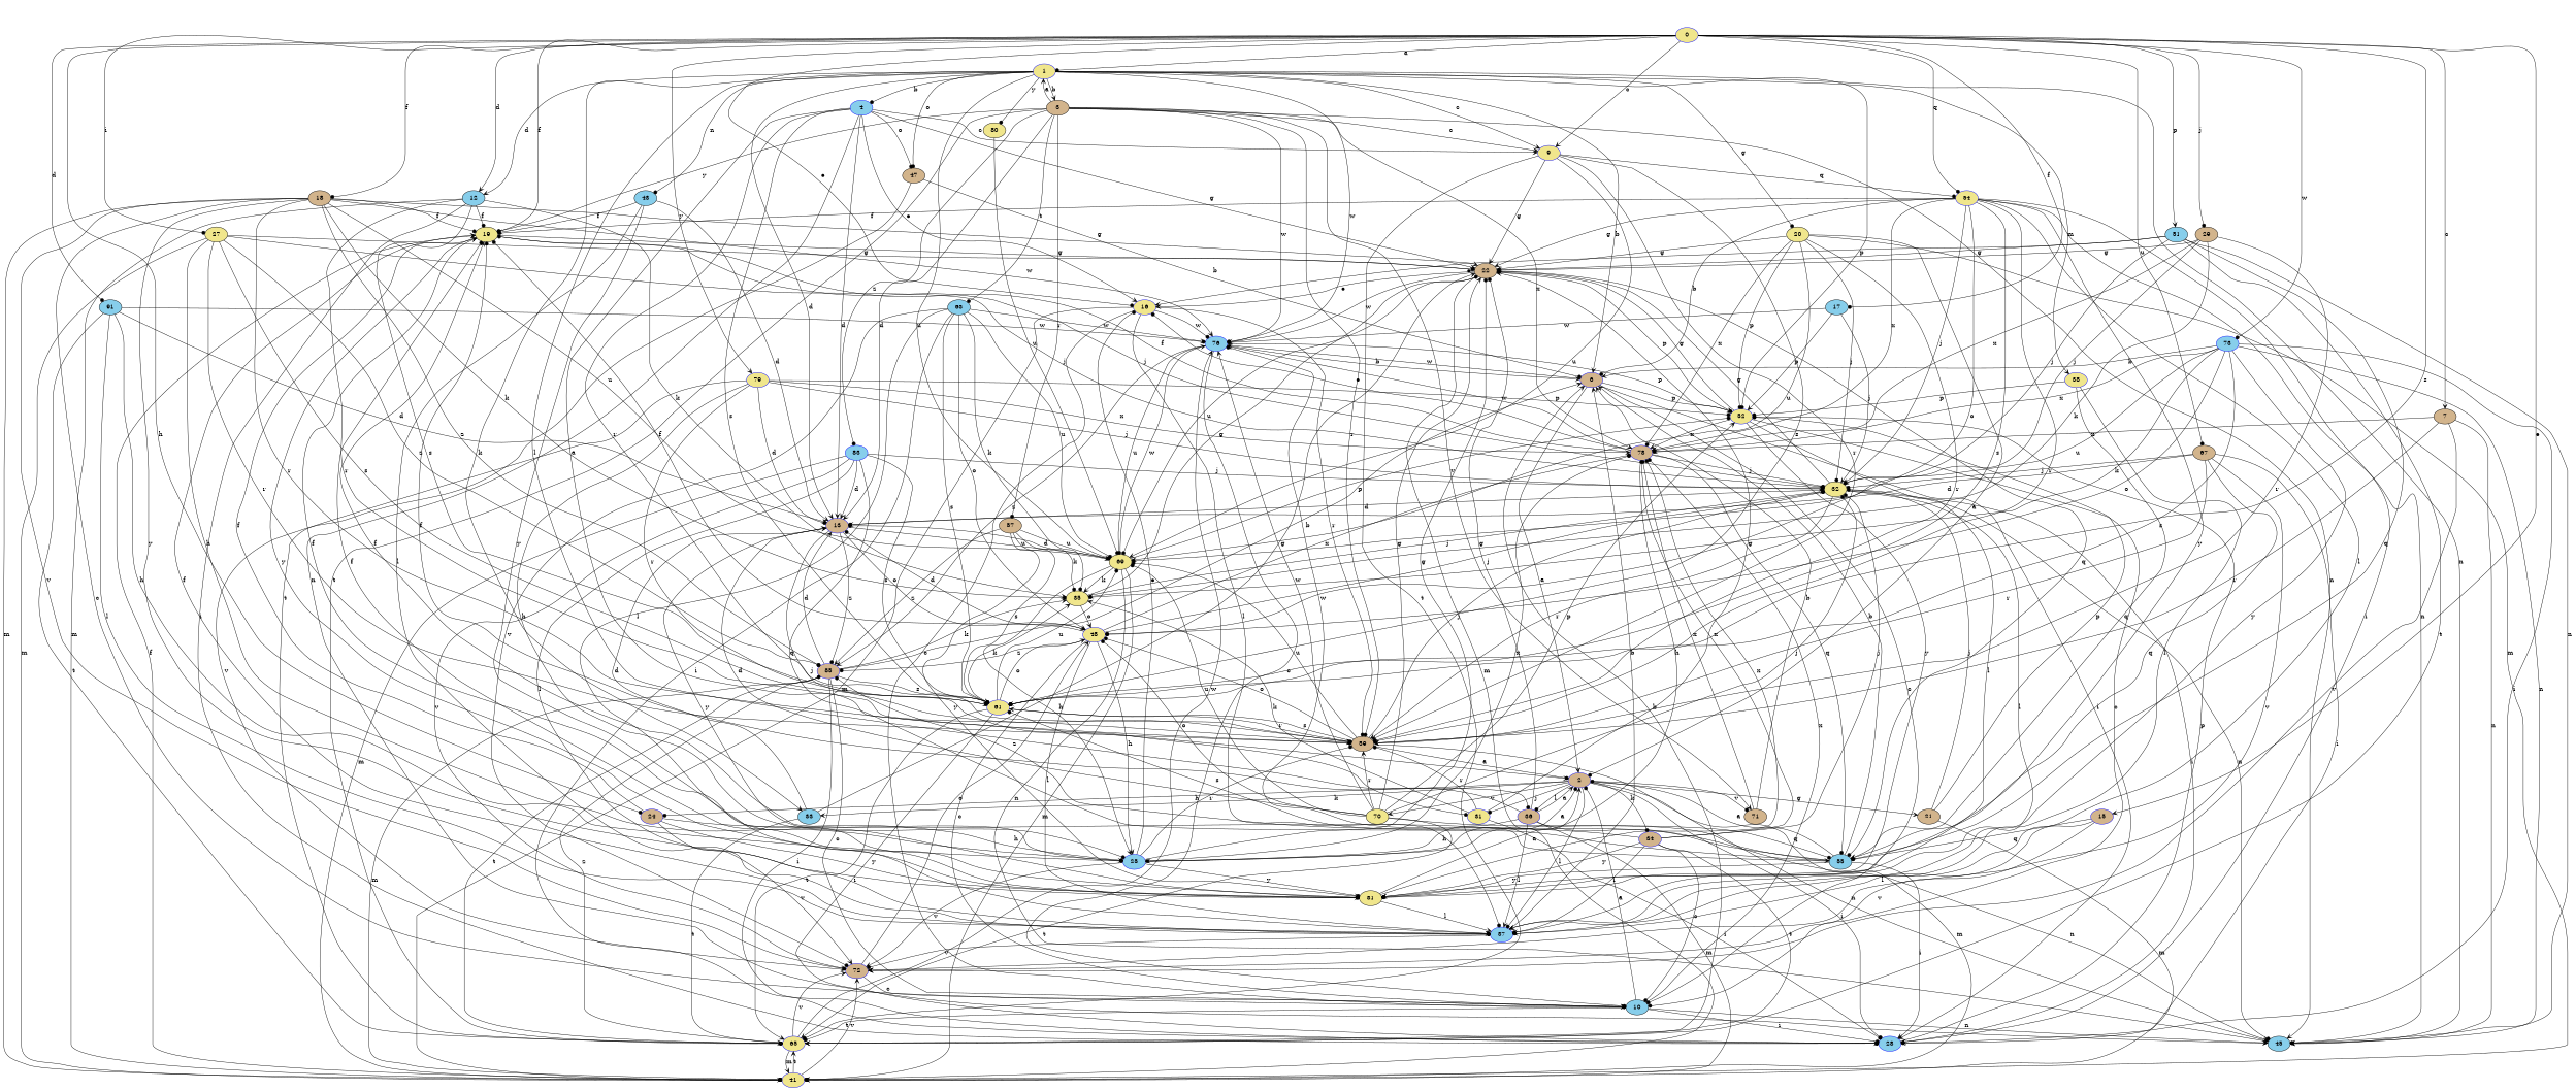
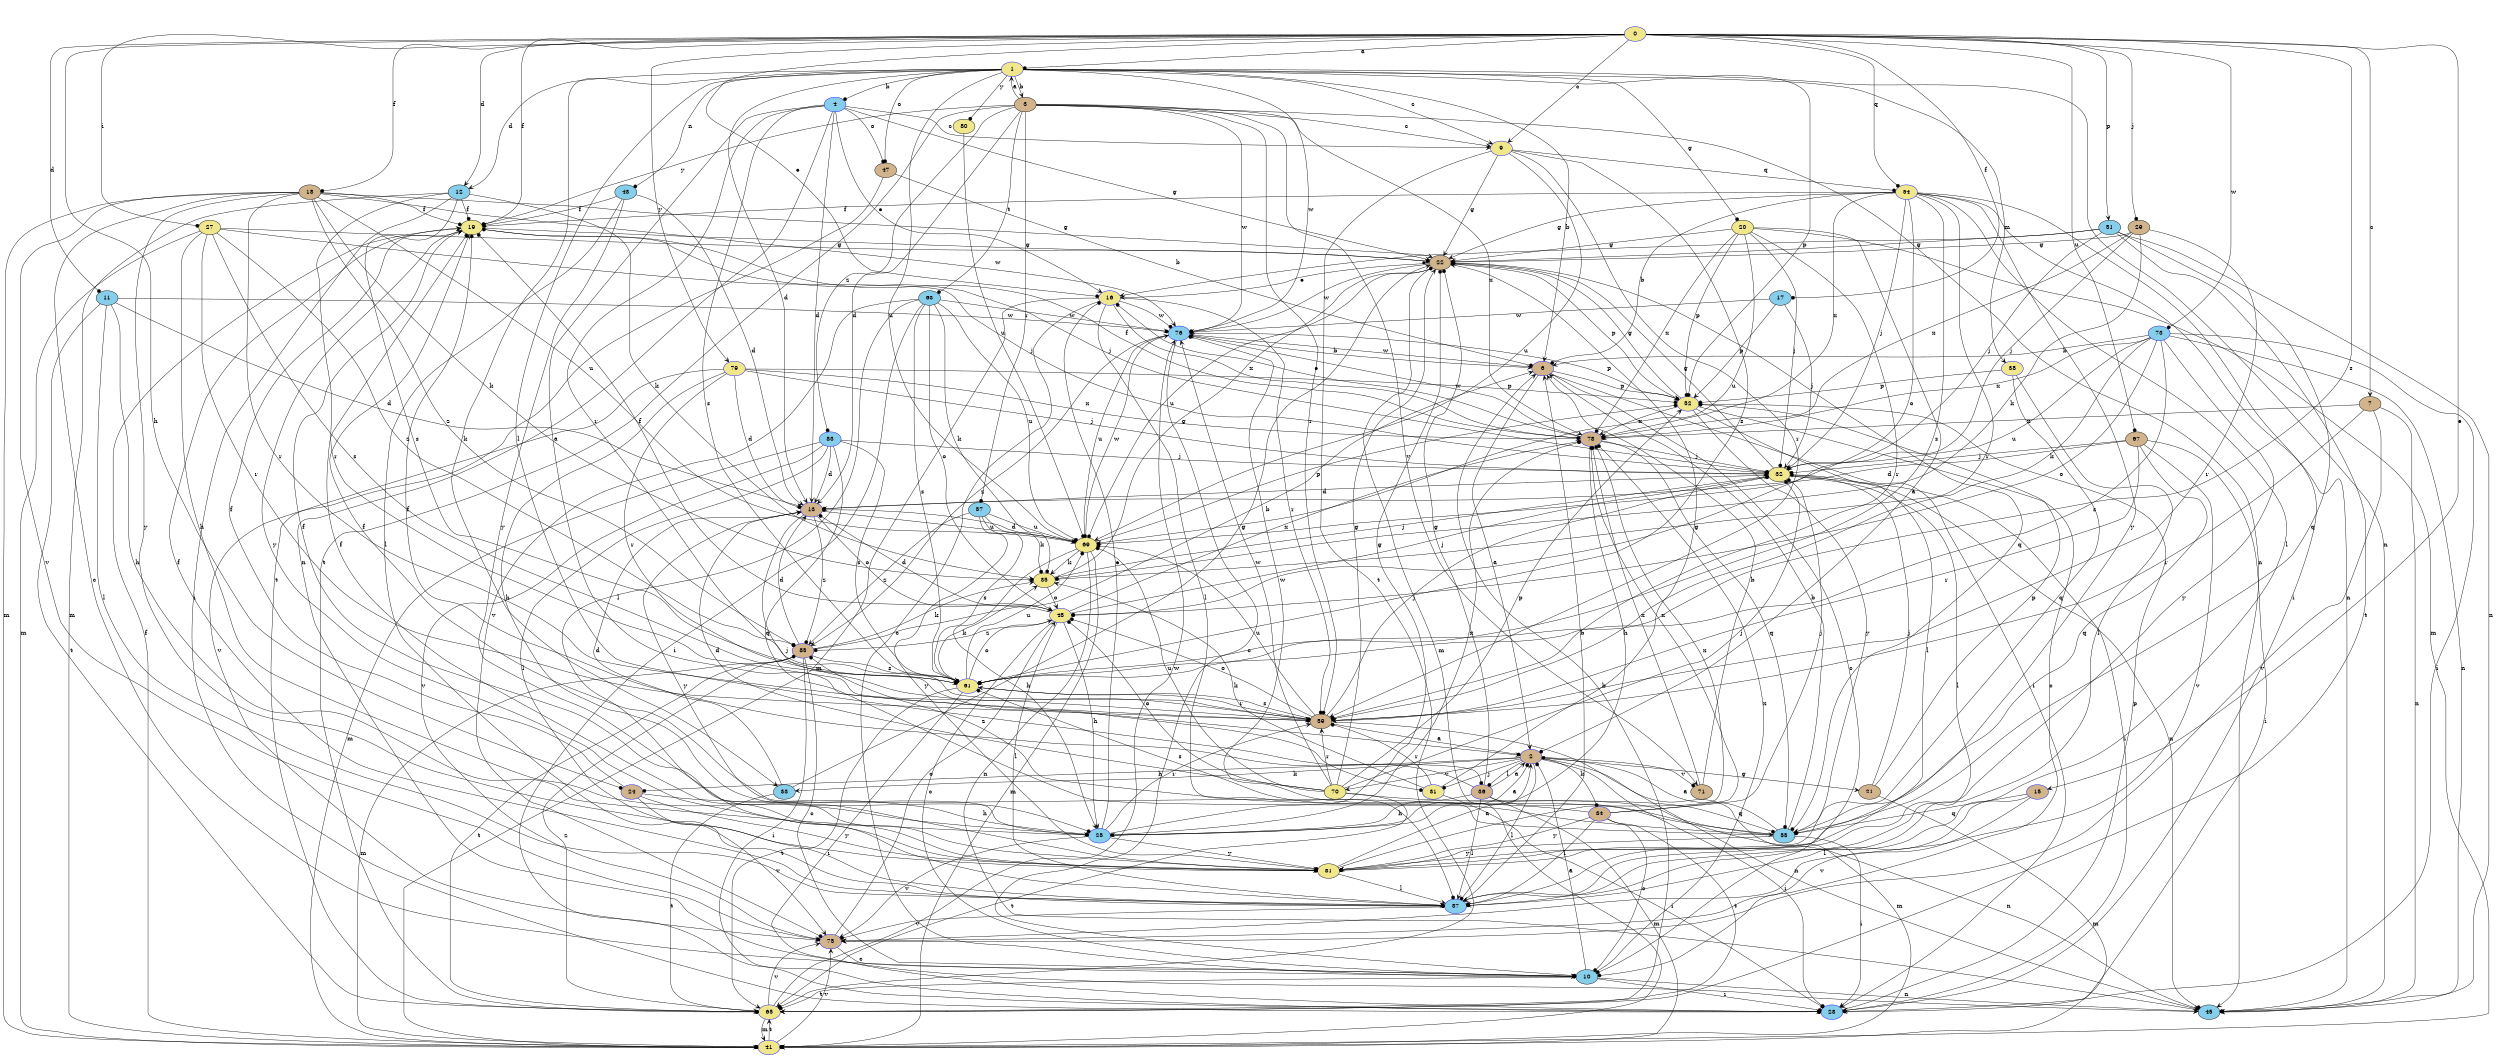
  strict digraph {
    node [color=blue fillcolor=khaki style=filled]
    edge [arrowhead=dot]
    0
    1
    7 [color=black fillcolor=tan]
    9
-   11 [color=black fillcolor=skyblue label=91]
+   11 [color=black fillcolor=skyblue]
    12 [color=black fillcolor=skyblue]
    15 [fillcolor=tan]
    16
    17 [color=black fillcolor=skyblue]
    18 [color=black fillcolor=tan]
    19 [color=black]
    24 [fillcolor=tan]
    27 [color=black]
    29 [color=black fillcolor=tan]
    51 [color=black fillcolor=skyblue]
    54
    61
    67 [color=black fillcolor=tan]
    73 [fillcolor=skyblue]
    79
    3 [color=black fillcolor=tan]
    4 [fillcolor=skyblue]
    6 [fillcolor=tan]
    13 [fillcolor=tan]
    20 [color=black]
    33 [color=black fillcolor=skyblue]
    36 [fillcolor=tan]
    38
    43 [color=black fillcolor=skyblue]
    45 [color=black fillcolor=skyblue]
    47 [color=black fillcolor=tan]
    52
    69 [color=black]
    76 [fillcolor=skyblue]
    80 [color=black]
    59 [color=black fillcolor=tan]
    78 [fillcolor=tan]
-   72 [fillcolor=tan]
+   72 [fillcolor=tan label=75]
    65
    22 [color=black fillcolor=tan]
    37 [fillcolor=skyblue]
    25 [fillcolor=skyblue]
    28 [fillcolor=skyblue]
    41
    35 [color=black]
    55 [color=black fillcolor=skyblue]
    10 [color=black fillcolor=skyblue]
    32 [color=black]
    81 [color=black]
    85 [fillcolor=tan]
    48
    71 [color=black fillcolor=tan]
-   57 [color=black fillcolor=tan]
+   57 [color=black fillcolor=skyblue]
    63 [color=black fillcolor=skyblue]
    83 [fillcolor=skyblue]
    2 [fillcolor=tan]
    31
    21 [color=black fillcolor=tan]
    34 [fillcolor=tan]
    70 [color=black]
    0 -> 1 [label=a]
    0 -> 7 [arrowhead=vee label=c]
    0 -> 9 [arrowhead=vee label=c]
    0 -> 11 [label=d]
    0 -> 12 [arrowhead=vee label=d]
    0 -> 15 [arrowhead=vee label=e]
    0 -> 16 [label=e]
    0 -> 17 [label=f]
    0 -> 18 [label=f]
    0 -> 19 [label=f]
    0 -> 24 [label=h]
    0 -> 27 [label=i]
    0 -> 29 [label=j]
    0 -> 51 [arrowhead=vee label=p]
    0 -> 54 [label=q]
    0 -> 61 [label=s]
    0 -> 67 [label=u]
    0 -> 73 [label=w]
    0 -> 79 [arrowhead=vee label=y]
    1 -> 9 [arrowhead=vee label=c]
    1 -> 12 [arrowhead=vee label=d]
    1 -> 3 [arrowhead=vee label=b]
    1 -> 4 [label=b]
    1 -> 6 [arrowhead=vee label=b]
    1 -> 13 [arrowhead=vee label=d]
    1 -> 20 [label=g]
    1 -> 33 [arrowhead=vee label=k]
    1 -> 36 [label=l]
    1 -> 38 [arrowhead=vee label=m]
    1 -> 43 [label=n]
    1 -> 45 [arrowhead=vee label=n]
    1 -> 47 [label=o]
    1 -> 52 [label=p]
    1 -> 69 [label=u]
    1 -> 76 [label=w]
    1 -> 80 [label=y]
    7 -> 45 [arrowhead=vee label=n]
    7 -> 59 [arrowhead=vee label=r]
    7 -> 78 [label=x]
    7 -> 72 [arrowhead=vee label=v]
    9 -> 54 [label=q]
    9 -> 61 [label=s]
    9 -> 69 [arrowhead=vee label=u]
    9 -> 59 [arrowhead=vee label=r]
    9 -> 65 [label=t]
    9 -> 22 [arrowhead=vee label=g]
    11 -> 13 [arrowhead=vee label=d]
    11 -> 76 [label=w]
    11 -> 65 [arrowhead=vee label=t]
    11 -> 37 [label=l]
    11 -> 25 [label=h]
    12 -> 19 [label=f]
    12 -> 61 [arrowhead=vee label=s]
    12 -> 59 [arrowhead=vee label=r]
    12 -> 28 [label=i]
    12 -> 41 [label=m]
    12 -> 35 [arrowhead=vee label=k]
    15 -> 72 [arrowhead=vee label=v]
    15 -> 37 [arrowhead=vee label=l]
    15 -> 55 [label=q]
    16 -> 76 [label=w]
    16 -> 59 [label=r]
+   16 -> 78 [label=x]
    16 -> 37 [label=l]
    16 -> 41 [arrowhead=vee label=m]
    16 -> 10 [label=c]
    17 -> 52 [arrowhead=vee label=p]
    17 -> 76 [label=w]
    17 -> 32 [arrowhead=vee label=j]
    18 -> 19 [label=f]
    18 -> 69 [arrowhead=vee label=u]
    18 -> 76 [arrowhead=vee label=w]
    18 -> 59 [label=r]
    18 -> 72 [label=v]
    18 -> 22 [arrowhead=vee label=g]
    18 -> 41 [label=m]
    18 -> 35 [label=k]
    18 -> 10 [arrowhead=vee label=c]
    18 -> 81 [arrowhead=vee label=y]
    18 -> 85 [label=z]
    19 -> 22 [label=g]
    19 -> 32 [label=j]
    19 -> 81 [label=y]
    24 -> 19 [arrowhead=vee label=f]
    24 -> 72 [arrowhead=vee label=v]
    24 -> 25 [label=h]
    24 -> 81 [label=y]
    27 -> 61 [label=s]
    27 -> 59 [label=r]
    27 -> 22 [arrowhead=vee label=g]
    27 -> 25 [arrowhead=vee label=h]
    27 -> 41 [label=m]
    27 -> 32 [arrowhead=vee label=j]
    27 -> 85 [label=z]
    29 -> 59 [arrowhead=vee label=r]
    29 -> 78 [label=x]
    29 -> 22 [label=g]
    29 -> 35 [arrowhead=vee label=k]
    29 -> 32 [arrowhead=vee label=j]
    51 -> 16 [arrowhead=vee label=e]
    51 -> 45 [label=n]
    51 -> 65 [arrowhead=vee label=t]
    51 -> 22 [arrowhead=vee label=g]
    51 -> 55 [label=q]
    51 -> 32 [label=j]
    54 -> 19 [label=f]
    54 -> 61 [label=s]
    54 -> 6 [label=b]
    54 -> 45 [label=n]
    54 -> 59 [label=r]
    54 -> 78 [arrowhead=vee label=x]
    54 -> 22 [arrowhead=vee label=g]
    54 -> 37 [arrowhead=vee label=l]
    54 -> 28 [arrowhead=vee label=i]
    54 -> 32 [arrowhead=vee label=j]
    54 -> 81 [label=y]
    54 -> 48 [label=o]
    61 -> 69 [label=u]
    61 -> 59 [label=r]
    61 -> 65 [arrowhead=vee label=t]
    61 -> 28 [label=i]
    61 -> 35 [arrowhead=vee label=k]
    61 -> 48 [arrowhead=vee label=o]
    67 -> 13 [label=d]
    67 -> 59 [arrowhead=vee label=r]
    67 -> 72 [arrowhead=vee label=v]
    67 -> 28 [arrowhead=vee label=i]
    67 -> 55 [arrowhead=vee label=q]
    67 -> 32 [label=j]
    73 -> 61 [arrowhead=vee label=s]
    73 -> 6 [arrowhead=vee label=b]
    73 -> 45 [arrowhead=vee label=n]
    73 -> 69 [label=u]
    73 -> 78 [arrowhead=vee label=x]
    73 -> 28 [label=i]
    73 -> 35 [label=k]
    73 -> 81 [label=y]
    73 -> 48 [label=o]
    79 -> 13 [label=d]
    79 -> 52 [label=p]
    79 -> 59 [arrowhead=vee label=r]
    79 -> 78 [arrowhead=vee label=x]
    79 -> 72 [arrowhead=vee label=v]
    79 -> 25 [label=h]
    79 -> 32 [arrowhead=vee label=j]
    3 -> 1 [arrowhead=vee label=a]
    3 -> 9 [arrowhead=vee label=c]
    3 -> 19 [label=y]
    3 -> 13 [arrowhead=vee label=d]
    3 -> 45 [arrowhead=vee label=n]
    3 -> 76 [arrowhead=vee label=w]
    3 -> 59 [label=r]
    3 -> 78 [arrowhead=vee label=x]
    3 -> 65 [label=t]
    3 -> 71 [arrowhead=vee label=v]
    3 -> 57 [label=r]
    3 -> 63 [label=t]
    3 -> 83 [label=z]
    4 -> 9 [arrowhead=vee label=c]
    4 -> 16 [arrowhead=vee label=e]
    4 -> 61 [arrowhead=vee label=s]
    4 -> 13 [arrowhead=vee label=d]
    4 -> 45 [arrowhead=vee label=n]
    4 -> 47 [label=o]
    4 -> 59 [arrowhead=vee label=r]
    4 -> 22 [arrowhead=vee label=g]
    4 -> 2 [arrowhead=vee label=a]
    6 -> 52 [label=p]
    6 -> 76 [arrowhead=vee label=w]
    6 -> 28 [arrowhead=vee label=i]
    6 -> 10 [label=c]
    6 -> 2 [arrowhead=vee label=a]
    13 -> 69 [label=u]
    13 -> 81 [label=y]
    13 -> 85 [label=z]
    13 -> 48 [arrowhead=vee label=o]
    13 -> 31 [label=j]
    20 -> 52 [label=p]
    20 -> 69 [arrowhead=vee label=u]
    20 -> 59 [label=r]
    20 -> 78 [label=x]
    20 -> 22 [arrowhead=vee label=g]
    20 -> 41 [label=m]
    20 -> 32 [label=j]
    20 -> 2 [label=a]
    33 -> 13 [arrowhead=vee label=d]
    33 -> 65 [arrowhead=vee label=t]
    33 -> 22 [arrowhead=vee label=g]
    36 -> 19 [label=f]
    36 -> 45 [arrowhead=vee label=n]
    36 -> 22 [label=g]
    36 -> 37 [arrowhead=vee label=l]
    36 -> 25 [arrowhead=vee label=h]
    36 -> 41 [label=m]
    36 -> 2 [arrowhead=vee label=a]
    38 -> 52 [label=p]
    38 -> 37 [arrowhead=vee label=l]
    38 -> 55 [arrowhead=vee label=q]
    43 -> 19 [arrowhead=vee label=f]
    43 -> 13 [arrowhead=vee label=d]
    43 -> 37 [label=l]
    43 -> 81 [label=y]
    47 -> 6 [label=b]
    47 -> 65 [label=t]
    52 -> 78 [arrowhead=vee label=x]
    52 -> 22 [label=g]
    52 -> 37 [arrowhead=vee label=l]
    52 -> 10 [label=c]
    52 -> 81 [arrowhead=vee label=y]
    69 -> 13 [label=d]
    69 -> 45 [arrowhead=vee label=n]
    69 -> 52 [label=p]
    69 -> 76 [arrowhead=vee label=w]
    69 -> 25 [arrowhead=vee label=h]
    69 -> 41 [label=m]
    69 -> 35 [arrowhead=vee label=k]
    76 -> 6 [arrowhead=vee label=b]
    76 -> 52 [arrowhead=vee label=p]
    76 -> 69 [label=u]
    76 -> 10 [label=c]
    76 -> 85 [arrowhead=vee label=z]
    80 -> 69 [label=u]
    59 -> 61 [arrowhead=vee label=s]
    59 -> 45 [arrowhead=vee label=n]
    59 -> 69 [label=u]
    59 -> 32 [label=j]
    59 -> 48 [label=o]
    59 -> 2 [label=a]
    78 -> 16 [label=e]
    78 -> 19 [label=f]
    78 -> 76 [arrowhead=vee label=w]
    78 -> 25 [label=h]
    78 -> 55 [label=q]
    78 -> 32 [label=j]
    72 -> 10 [arrowhead=vee label=c]
    72 -> 48 [arrowhead=vee label=o]
    65 -> 6 [arrowhead=vee label=b]
    65 -> 76 [arrowhead=vee label=w]
    65 -> 72 [arrowhead=vee label=v]
    65 -> 41 [arrowhead=vee label=m]
    65 -> 85 [label=z]
    22 -> 16 [arrowhead=vee label=e]
    22 -> 52 [arrowhead=vee label=p]
    22 -> 69 [label=u]
    22 -> 76 [label=w]
    22 -> 41 [arrowhead=vee label=m]
    22 -> 55 [label=q]
    37 -> 19 [arrowhead=vee label=f]
    37 -> 6 [arrowhead=vee label=b]
    37 -> 72 [label=v]
    25 -> 16 [label=e]
    25 -> 19 [arrowhead=vee label=f]
-   25 -> 59 [label=r]
+   25 -> 59 [arrowhead=vee label=r]
    25 -> 78 [label=x]
    25 -> 72 [arrowhead=vee label=v]
    25 -> 22 [label=g]
    25 -> 81 [label=y]
    25 -> 2 [label=a]
    28 -> 52 [label=p]
    41 -> 19 [arrowhead=vee label=f]
    41 -> 72 [arrowhead=vee label=v]
    41 -> 65 [arrowhead=vee label=t]
    35 -> 22 [label=g]
    35 -> 32 [arrowhead=vee label=j]
    35 -> 48 [arrowhead=vee label=o]
    55 -> 19 [arrowhead=vee label=f]
    55 -> 61 [label=s]
    55 -> 6 [arrowhead=vee label=b]
    55 -> 76 [label=w]
    55 -> 28 [arrowhead=vee label=i]
    55 -> 81 [label=y]
    55 -> 2 [label=a]
    10 -> 45 [arrowhead=vee label=n]
    10 -> 78 [label=x]
    10 -> 65 [label=t]
    10 -> 28 [label=i]
    10 -> 2 [label=a]
    32 -> 13 [arrowhead=vee label=d]
    32 -> 45 [label=n]
-   32 -> 59 [arrowhead=vee label=r]
    32 -> 22 [arrowhead=vee label=g]
    32 -> 37 [label=l]
    32 -> 28 [arrowhead=vee label=i]
    81 -> 19 [label=f]
    81 -> 78 [label=x]
    81 -> 37 [arrowhead=vee label=l]
    81 -> 2 [arrowhead=vee label=a]
    85 -> 61 [label=s]
    85 -> 6 [arrowhead=vee label=b]
    85 -> 13 [arrowhead=vee label=d]
    85 -> 65 [label=t]
    85 -> 28 [arrowhead=vee label=i]
    85 -> 41 [label=m]
    85 -> 35 [arrowhead=vee label=k]
    85 -> 10 [arrowhead=vee label=c]
    48 -> 19 [label=f]
    48 -> 13 [label=d]
    48 -> 78 [label=x]
    48 -> 37 [arrowhead=vee label=l]
    48 -> 25 [arrowhead=vee label=h]
    48 -> 10 [label=c]
    48 -> 32 [label=j]
    48 -> 85 [label=z]
    71 -> 6 [arrowhead=vee label=b]
    71 -> 78 [label=x]
    57 -> 61 [arrowhead=vee label=s]
    57 -> 69 [arrowhead=vee label=u]
    57 -> 35 [label=k]
    57 -> 81 [arrowhead=vee label=y]
    57 -> 85 [arrowhead=vee label=z]
    63 -> 61 [label=s]
    63 -> 69 [label=u]
    63 -> 76 [arrowhead=vee label=w]
    63 -> 72 [label=v]
    63 -> 37 [arrowhead=vee label=l]
    63 -> 28 [label=i]
    63 -> 35 [label=k]
    63 -> 48 [arrowhead=vee label=o]
    83 -> 61 [label=s]
    83 -> 13 [arrowhead=vee label=d]
    83 -> 72 [arrowhead=vee label=v]
    83 -> 37 [label=l]
    83 -> 41 [label=m]
    83 -> 55 [arrowhead=vee label=q]
    83 -> 32 [label=j]
    2 -> 24 [label=h]
    2 -> 33 [arrowhead=vee label=k]
    2 -> 36 [label=l]
    2 -> 37 [label=l]
    2 -> 28 [label=i]
    2 -> 41 [arrowhead=vee label=m]
    2 -> 71 [label=v]
    2 -> 31 [label=j]
    2 -> 21 [arrowhead=vee label=g]
    2 -> 34 [label=k]
    2 -> 70 [arrowhead=vee label=v]
    31 -> 59 [label=r]
    31 -> 22 [arrowhead=vee label=g]
    31 -> 28 [label=i]
    31 -> 35 [arrowhead=vee label=k]
    21 -> 52 [label=p]
    21 -> 41 [arrowhead=vee label=m]
    21 -> 32 [label=j]
    34 -> 78 [label=x]
    34 -> 65 [arrowhead=vee label=t]
    34 -> 37 [label=l]
    34 -> 10 [label=c]
    34 -> 32 [label=j]
    34 -> 81 [arrowhead=vee label=y]
    34 -> 85 [label=z]
    70 -> 13 [arrowhead=vee label=d]
    70 -> 52 [arrowhead=vee label=p]
    70 -> 69 [label=u]
    70 -> 76 [arrowhead=vee label=w]
    70 -> 59 [arrowhead=vee label=r]
    70 -> 65 [arrowhead=vee label=t]
    70 -> 22 [arrowhead=vee label=g]
    70 -> 55 [label=q]
    70 -> 32 [label=j]
    70 -> 48 [label=o]
  }
